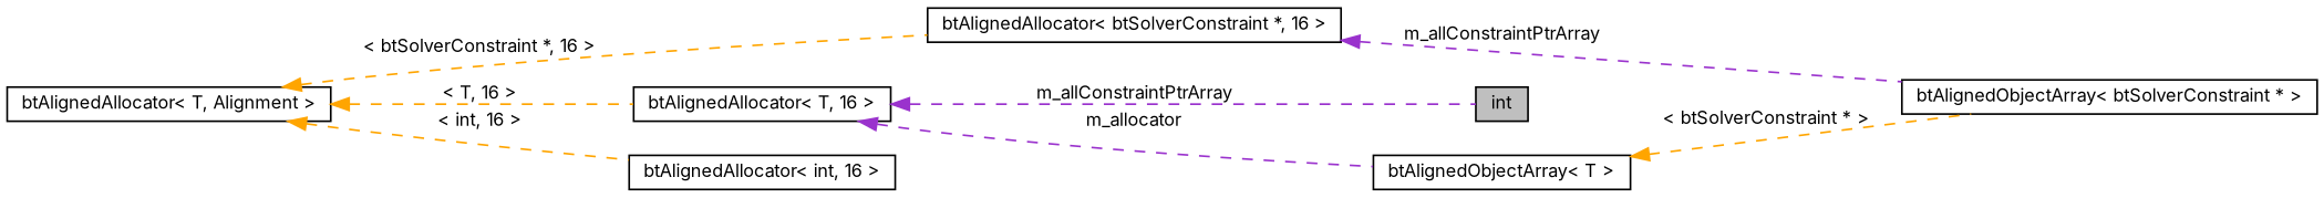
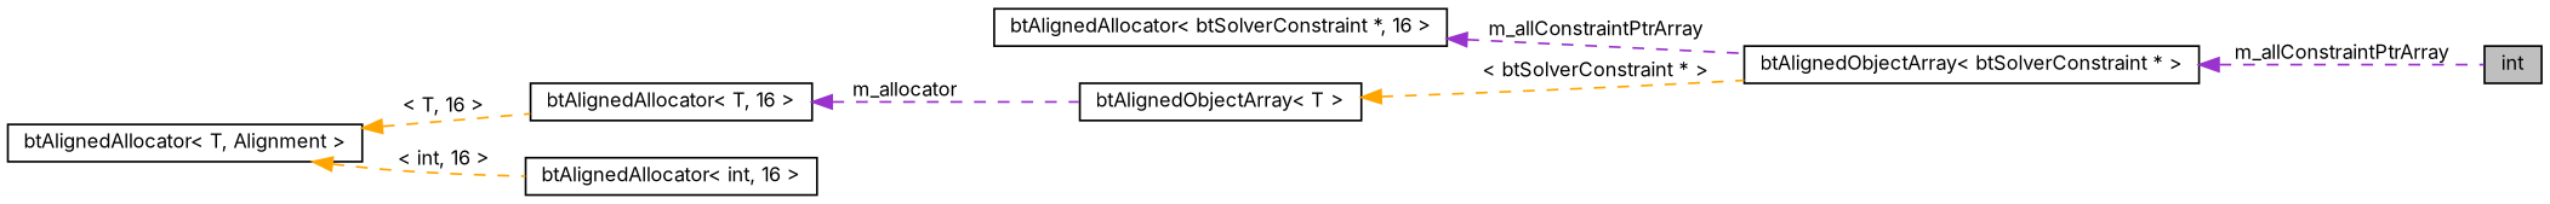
  digraph {
    fontname=Inter
    rankdir=LR
    node [color=black fontname=Inter fontsize=10 shape=record]
    edge [color=orange dir=back fontname=Inter fontsize=10 labelfontname=FreeSans labelfontsize=10 style=dashed]
    n1 [fillcolor=grey75 fontcolor=black height=0.2 label=int style=filled width=0.4]
    n2 [height=0.2 label="btAlignedObjectArray\< btSolverConstraint * \>" width=0.4]
    n3 [height=0.2 label="btAlignedAllocator\< btSolverConstraint *, 16 \>" width=0.4]
    n4 [height=0.2 label="btAlignedAllocator\< T, Alignment \>" width=0.4]
    n5 [height=0.2 label="btAlignedAllocator\< T, 16 \>" width=0.4]
    n6 [height=0.2 label="btAlignedAllocator\< int, 16 \>" width=0.4]
    n7 [height=0.2 label="btAlignedObjectArray\< T \>" width=0.4]
-   n5 -> n1 [color=darkorchid3 label=m_allConstraintPtrArray]
+   n2 -> n1 [color=darkorchid3 label=m_allConstraintPtrArray]
    n3 -> n2 [color=darkorchid3 label=m_allConstraintPtrArray]
-   n4 -> n3 [label="\< btSolverConstraint *, 16 \>"]
    n4 -> n5 [label="\< T, 16 \>"]
    n4 -> n6 [label="\< int, 16 \>"]
    n5 -> n7 [color=darkorchid3 label=m_allocator]
    n7 -> n2 [label="\< btSolverConstraint * \>"]
  }
